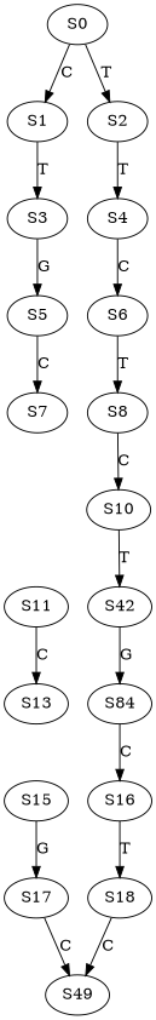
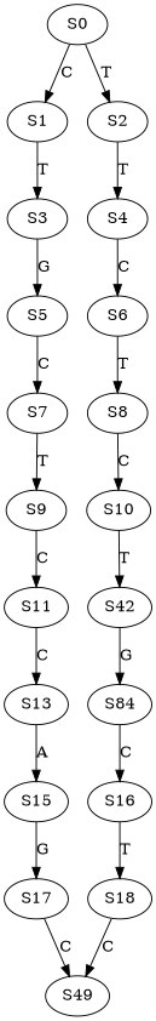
  strict digraph {
    S0
    S1
    S2
    S3
    S4
    S5
    S6
    S7
    S8
+   S9
    S10
    S11
    n13 [label=S42]
    S13
    n15 [label=S84]
    S15
    S16
    S17
    S18
    n20 [label=S49]
    S0 -> S1 [label=C]
    S0 -> S2 [label=T]
    S1 -> S3 [label=T]
    S2 -> S4 [label=T]
    S3 -> S5 [label=G]
    S4 -> S6 [label=C]
    S5 -> S7 [label=C]
    S6 -> S8 [label=T]
+   S7 -> S9 [label=T]
    S8 -> S10 [label=C]
+   S9 -> S11 [label=C]
    S10 -> n13 [label=T]
    S11 -> S13 [label=C]
    n13 -> n15 [label=G]
+   S13 -> S15 [label=A]
    n15 -> S16 [label=C]
    S15 -> S17 [label=G]
    S16 -> S18 [label=T]
    S17 -> n20 [label=C]
    S18 -> n20 [label=C]
  }
